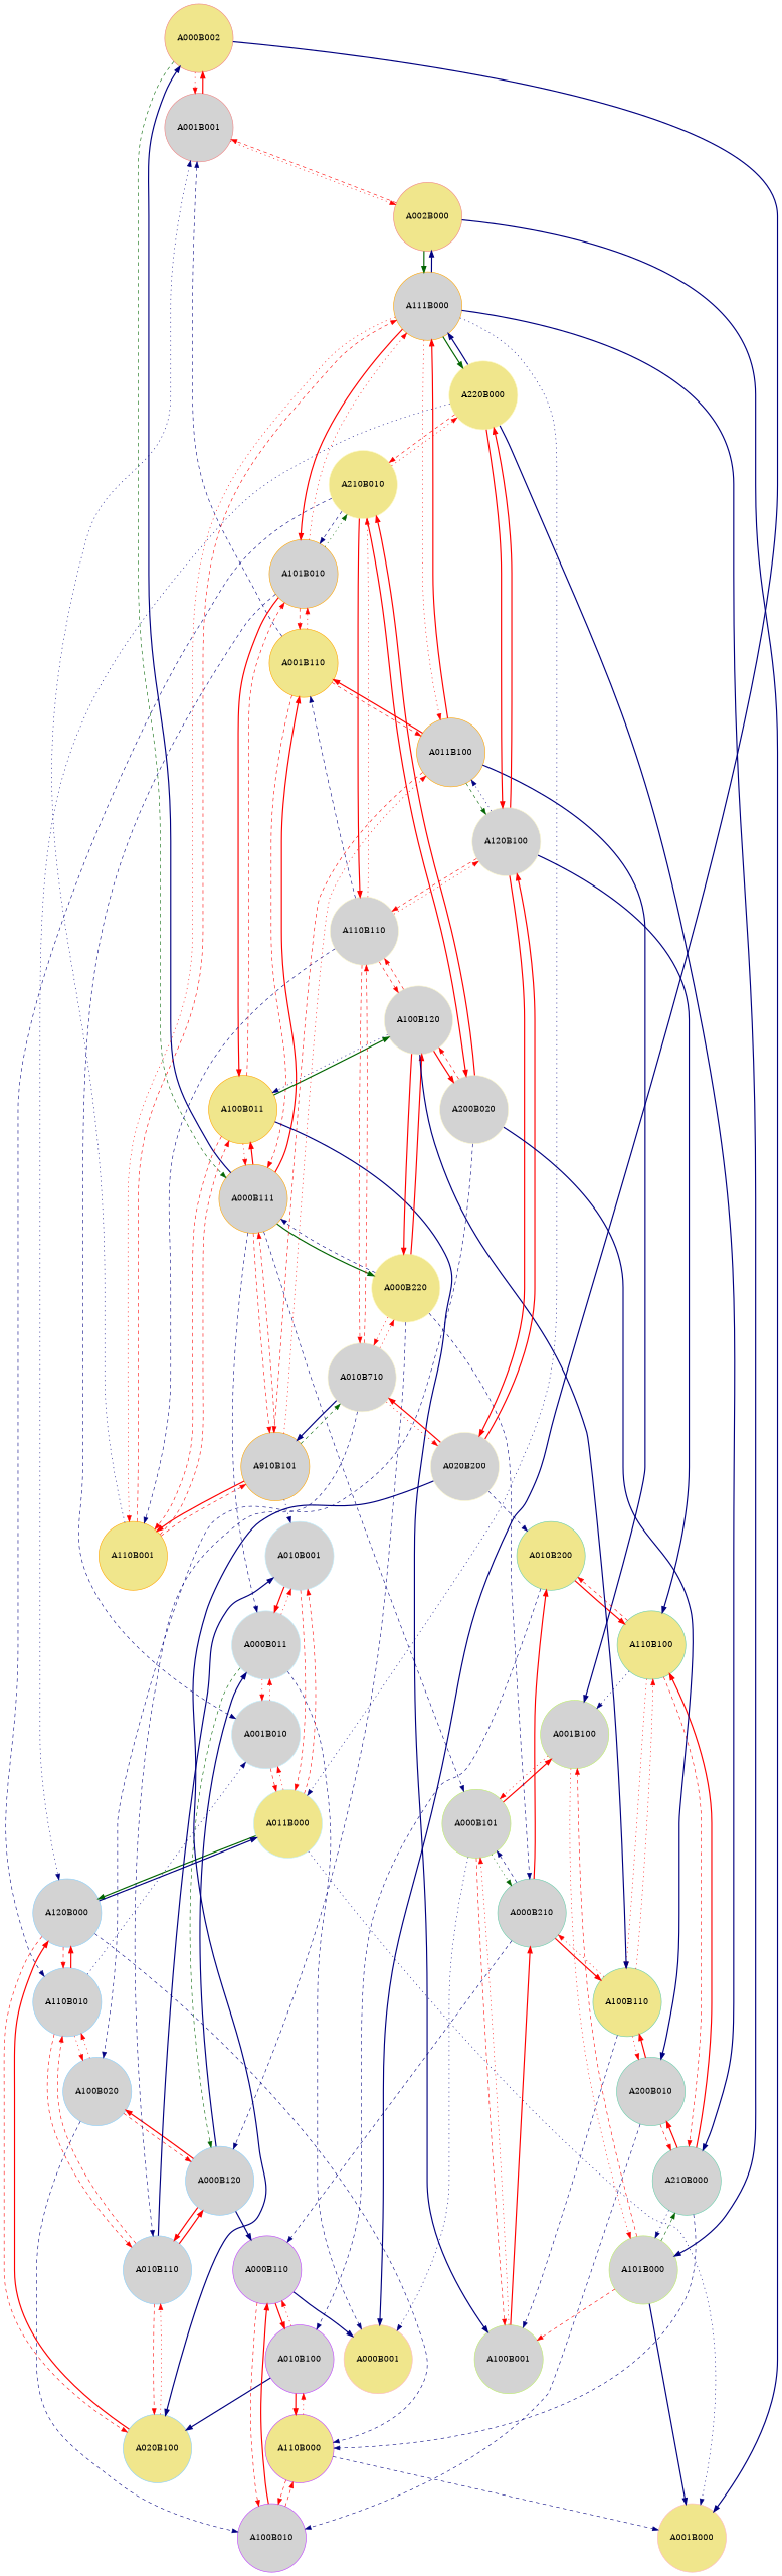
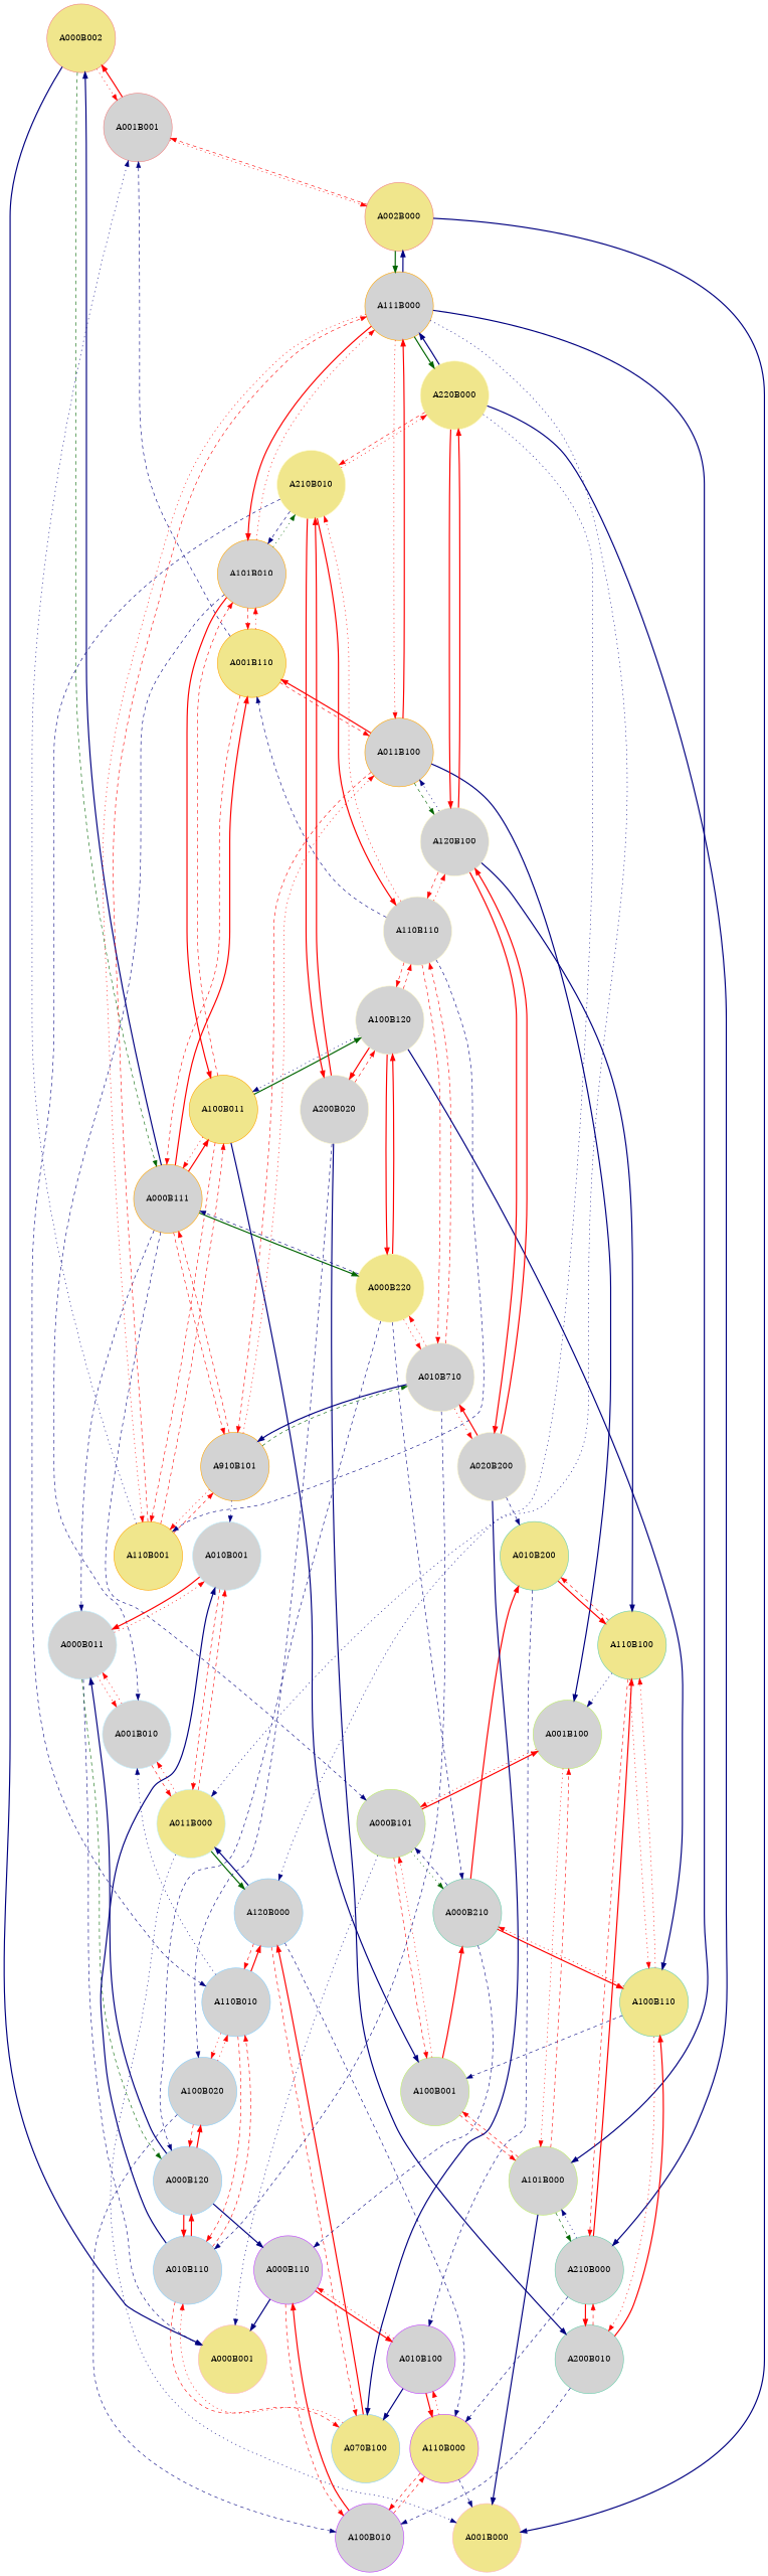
  digraph {
    rankdir=TB
    node [color=lemonchiffon fillcolor=lightgrey shape=circle style=filled]
    edge [color=red style=dashed]
    A000B001 [color=lightpink fillcolor=khaki]
    A001B000 [color=lightpink fillcolor=khaki]
    A000B002 [color=lightcoral fillcolor=khaki]
    A001B001 [color=lightcoral]
    A000B111 [color=orange]
    A002B000 [color=lightcoral fillcolor=khaki]
    A000B011 [color=lightblue1]
    A000B101 [color=darkolivegreen2]
    A001B110 [color=orange fillcolor=khaki]
    n10 [color=orange label=A910B101]
    A100B011 [color=orange fillcolor=khaki]
    A000B220 [fillcolor=khaki]
    A111B000 [color=orange]
    A011B000 [color=lightblue1 fillcolor=khaki]
    A101B000 [color=darkolivegreen2]
    A011B100 [color=orange]
    A101B010 [color=orange]
    A110B001 [color=orange fillcolor=khaki]
    A220B000 [fillcolor=khaki]
    A001B010 [color=lightblue1]
    A010B001 [color=lightblue1]
    A000B120 [color=lightskyblue]
    A000B110 [color=darkorchid1]
    A010B110 [color=lightskyblue]
    A100B020 [color=lightskyblue]
    A120B000 [color=lightskyblue]
    A110B000 [color=darkorchid1 fillcolor=khaki]
-   A020B100 [color=lightskyblue fillcolor=khaki]
+   A020B100 [color=lightskyblue fillcolor=khaki label=A070B100]
    A110B010 [color=lightskyblue]
    A001B100 [color=darkolivegreen2]
    A100B001 [color=darkolivegreen2]
    A000B210 [color=mediumaquamarine]
    A010B200 [color=mediumaquamarine fillcolor=khaki]
    A100B110 [color=mediumaquamarine fillcolor=khaki]
    A210B000 [color=mediumaquamarine]
    A110B100 [color=mediumaquamarine fillcolor=khaki]
    A200B010 [color=mediumaquamarine]
    A010B100 [color=darkorchid1]
    A100B010 [color=darkorchid1]
    n40 [label=A010B710]
    A100B120
    A120B100
    A210B010 [fillcolor=khaki]
    A020B200
    A110B110
    A200B020
    A000B002 -> A000B001 [color=navy style=bold]
    A000B002 -> A001B001 [style=dotted]
    A000B002 -> A000B111 [color=darkgreen]
    A001B001 -> A000B002 [style=bold]
    A001B001 -> A002B000 [style=dotted]
    A000B111 -> A000B002 [color=navy style=bold]
    A000B111 -> A000B011 [color=navy]
    A000B111 -> A000B101 [color=navy]
    A000B111 -> A001B110 [style=bold]
    A000B111 -> n10
    A000B111 -> A100B011 [style=bold]
    A000B111 -> A000B220 [color=darkgreen style=bold]
    A002B000 -> A001B000 [color=navy style=bold]
    A002B000 -> A001B001
    A002B000 -> A111B000 [color=darkgreen style=bold]
    A000B011 -> A000B001 [color=navy]
    A000B011 -> A001B010 [style=dotted]
    A000B011 -> A010B001 [style=dotted]
    A000B011 -> A000B120 [color=darkgreen]
    A000B101 -> A000B001 [color=navy style=dotted]
    A000B101 -> A001B100 [style=bold]
    A000B101 -> A100B001
    A000B101 -> A000B210 [color=darkgreen style=dotted]
    A001B110 -> A001B001 [color=navy]
    A001B110 -> A000B111
    A001B110 -> A011B100
    A001B110 -> A101B010 [style=dotted]
    n10 -> A000B111
    n10 -> A011B100 [style=dotted]
-   n10 -> A110B001 [style=bold]
+   n10 -> A110B001 [style=dotted]
    n10 -> A010B001 [color=navy style=dotted]
    n10 -> n40 [color=darkgreen]
    A100B011 -> A000B111 [style=dotted]
    A100B011 -> A101B010
    A100B011 -> A110B001
    A100B011 -> A100B001 [color=navy style=bold]
    A100B011 -> A100B120 [color=darkgreen style=bold]
    A000B220 -> A000B111 [color=navy]
    A000B220 -> A000B120 [color=navy]
    A000B220 -> A000B210 [color=navy]
    A000B220 -> n40 [style=dotted]
    A000B220 -> A100B120 [style=bold]
    A111B000 -> A002B000 [color=navy style=bold]
    A111B000 -> A011B000 [color=navy style=dotted]
    A111B000 -> A101B000 [color=navy style=bold]
    A111B000 -> A011B100 [style=dotted]
    A111B000 -> A101B010 [style=bold]
    A111B000 -> A110B001 [style=dotted]
    A111B000 -> A220B000 [color=darkgreen style=bold]
    A011B000 -> A001B000 [color=navy style=dotted]
    A011B000 -> A001B010 [style=dotted]
    A011B000 -> A010B001
    A011B000 -> A120B000 [color=darkgreen style=bold]
    A101B000 -> A001B000 [color=navy style=bold]
    A101B000 -> A001B100
    A101B000 -> A100B001
    A101B000 -> A210B000 [color=darkgreen]
    A011B100 -> A001B110 [style=bold]
    A011B100 -> n10
    A011B100 -> A111B000 [style=bold]
    A011B100 -> A001B100 [color=navy style=bold]
    A011B100 -> A120B100 [color=darkgreen]
    A101B010 -> A001B110
    A101B010 -> A100B011 [style=bold]
    A101B010 -> A111B000 [style=dotted]
    A101B010 -> A001B010 [color=navy]
    A101B010 -> A210B010 [color=darkgreen style=dotted]
    A110B001 -> A001B001 [color=navy style=dotted]
    A110B001 -> n10
    A110B001 -> A100B011
    A110B001 -> A111B000
    A220B000 -> A111B000 [color=navy style=bold]
    A220B000 -> A120B000 [color=navy style=dotted]
    A220B000 -> A210B000 [color=navy style=bold]
    A220B000 -> A120B100 [style=bold]
    A220B000 -> A210B010
    A001B010 -> A000B011 [style=dotted]
    A001B010 -> A011B000
    A010B001 -> A000B011 [style=bold]
    A010B001 -> A011B000
    A000B120 -> A000B011 [color=navy style=bold]
    A000B120 -> A000B110 [color=navy style=bold]
    A000B120 -> A010B110 [style=bold]
    A000B120 -> A100B020 [style=bold]
    A000B110 -> A000B001 [color=navy style=bold]
    A000B110 -> A010B100 [style=bold]
    A000B110 -> A100B010
    A010B110 -> A010B001 [color=navy style=bold]
    A010B110 -> A000B120 [style=bold]
    A010B110 -> A020B100
    A010B110 -> A110B010
    A100B020 -> A000B120
    A100B020 -> A110B010 [style=dotted]
    A100B020 -> A100B010 [color=navy]
    A120B000 -> A011B000 [color=navy style=bold]
    A120B000 -> A110B000 [color=navy]
    A120B000 -> A020B100
    A120B000 -> A110B010
    A110B000 -> A001B000 [color=navy]
    A110B000 -> A010B100 [style=dotted]
    A110B000 -> A100B010
    A020B100 -> A010B110 [style=dotted]
    A020B100 -> A120B000 [style=bold]
    A110B010 -> A001B010 [color=navy style=dotted]
    A110B010 -> A010B110
    A110B010 -> A100B020 [style=dotted]
    A110B010 -> A120B000 [style=bold]
    A001B100 -> A000B101 [style=dotted]
    A001B100 -> A101B000 [style=dotted]
    A100B001 -> A000B101 [style=dotted]
+   A100B001 -> A101B000
    A100B001 -> A000B210 [style=bold]
    A000B210 -> A000B101 [color=navy]
    A000B210 -> A000B110 [color=navy]
    A000B210 -> A010B200 [style=bold]
    A000B210 -> A100B110 [style=bold]
    A010B200 -> A110B100 [style=bold]
    A010B200 -> A010B100 [color=navy]
    A100B110 -> A100B001 [color=navy]
    A100B110 -> A000B210 [style=dotted]
    A100B110 -> A110B100 [style=dotted]
    A100B110 -> A200B010 [style=dotted]
    A210B000 -> A101B000 [color=navy style=dotted]
    A210B000 -> A110B000 [color=navy]
    A210B000 -> A110B100 [style=bold]
    A210B000 -> A200B010 [style=bold]
    A110B100 -> A001B100 [color=navy style=dotted]
    A110B100 -> A010B200
    A110B100 -> A100B110 [style=dotted]
    A110B100 -> A210B000
    A200B010 -> A100B110 [style=bold]
    A200B010 -> A210B000
    A200B010 -> A100B010 [color=navy]
    A010B100 -> A000B110 [style=dotted]
    A010B100 -> A110B000 [style=bold]
    A010B100 -> A020B100 [color=navy style=bold]
    A100B010 -> A000B110 [style=bold]
    A100B010 -> A110B000
    n40 -> n10 [color=navy style=bold]
    n40 -> A000B220 [style=dotted]
    n40 -> A010B110 [color=navy]
    n40 -> A020B200 [style=dotted]
    n40 -> A110B110
    A100B120 -> A100B011 [color=navy style=dotted]
    A100B120 -> A000B220 [style=bold]
    A100B120 -> A100B110 [color=navy style=bold]
    A100B120 -> A110B110
    A100B120 -> A200B020 [style=bold]
    A120B100 -> A011B100 [color=navy style=dotted]
    A120B100 -> A220B000 [style=bold]
    A120B100 -> A110B100 [color=navy style=bold]
    A120B100 -> A020B200 [style=bold]
    A120B100 -> A110B110
    A210B010 -> A101B010 [color=navy]
    A210B010 -> A220B000 [style=dotted]
    A210B010 -> A110B010 [color=navy]
    A210B010 -> A110B110 [style=bold]
    A210B010 -> A200B020 [style=bold]
    A020B200 -> A020B100 [color=navy style=bold]
    A020B200 -> A010B200 [color=navy]
    A020B200 -> n40 [style=bold]
    A020B200 -> A120B100 [style=bold]
    A110B110 -> A001B110 [color=navy]
    A110B110 -> A110B001 [color=navy]
    A110B110 -> n40
    A110B110 -> A100B120
    A110B110 -> A120B100 [style=dotted]
    A110B110 -> A210B010 [style=dotted]
    A200B020 -> A100B020 [color=navy]
    A200B020 -> A200B010 [color=navy style=bold]
    A200B020 -> A100B120
    A200B020 -> A210B010 [style=bold]
  }
